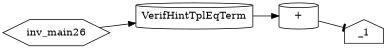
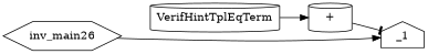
  digraph {
    rankdir=LR
    node [shape=cylinder]
    edge [arrowhead=normal]
    n1 [label=inv_main26 shape=hexagon]
    n2 [label=VerifHintTplEqTerm]
    n3 [label="+"]
    n4 [label=_1 shape=house]
-   n1 -> n2
+   n1 -> n4
    n2 -> n3
    n3 -> n4 [arrowhead=tee]
  }
